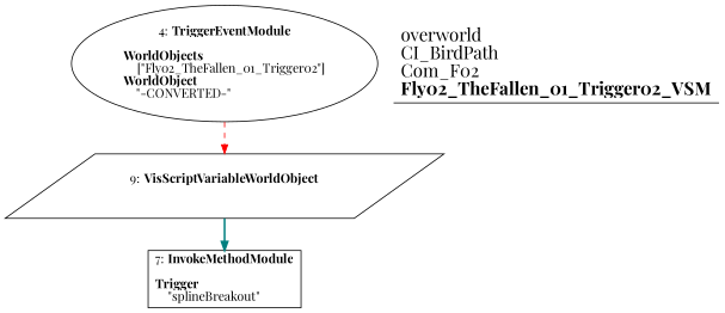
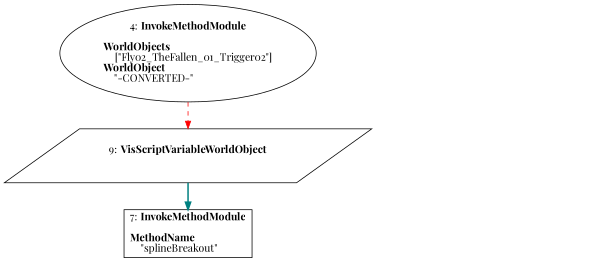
  digraph {
    fontname="Playfair Display"
    splines=spline
    node [fontname="Playfair Display"]
    edge [fontname="Playfair Display"]
-   n1 [label=<4: <b>TriggerEventModule</b><br/><br/><b>WorldObjects</b><br align="left"/>    [&quot;Fly02_TheFallen_01_Trigger02&quot;]<br align="left"/><b>WorldObject</b><br align="left"/>    &quot;-CONVERTED-&quot;<br align="left"/>> shape=oval]
+   n1 [label=<4: <b>InvokeMethodModule</b><br/><br/><b>WorldObjects</b><br align="left"/>    [&quot;Fly02_TheFallen_01_Trigger02&quot;]<br align="left"/><b>WorldObject</b><br align="left"/>    &quot;-CONVERTED-&quot;<br align="left"/>> shape=oval]
    n2 [label=<9: <b>VisScriptVariableWorldObject</b><br/><br/>> shape=parallelogram]
-   n3 [label=<7: <b>InvokeMethodModule</b><br/><br/><b>Trigger</b><br align="left"/>    &quot;splineBreakout&quot;<br align="left"/>> shape=box]
-   n4 [label=<<font point-size="20">overworld<br align="left"/>CI_BirdPath<br align="left"/>Com_F02<br align="left"/><b>Fly02_TheFallen_01_Trigger02_VSM</b><br align="left"/></font>> shape=underline]
+   n3 [label=<7: <b>InvokeMethodModule</b><br/><br/><b>MethodName</b><br align="left"/>    &quot;splineBreakout&quot;<br align="left"/>> shape=box]
    n1 -> n2 [color=red style=dashed]
    n2 -> n3 [color=teal style=bold]
  }
